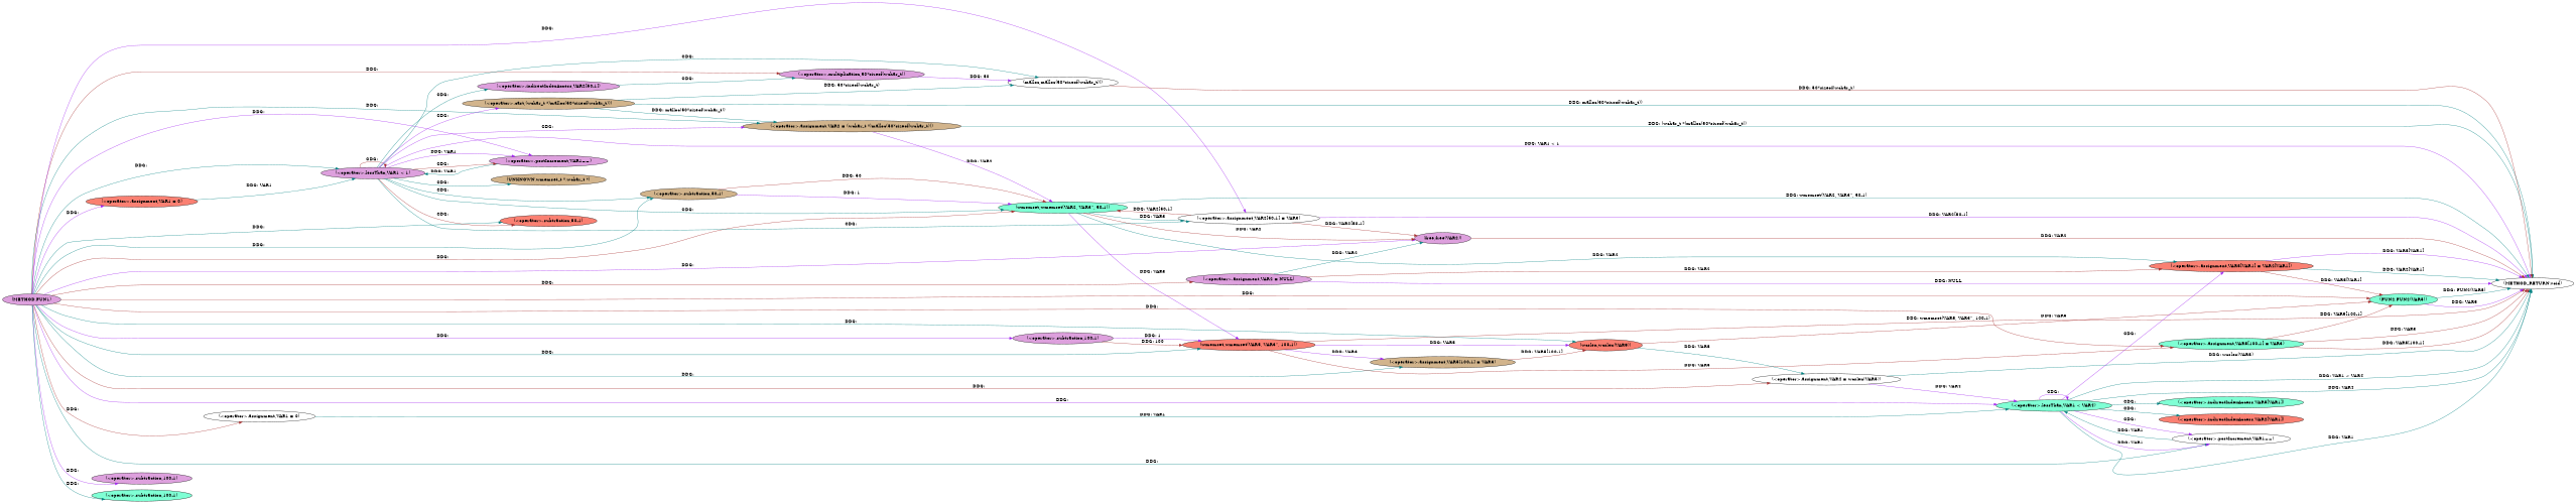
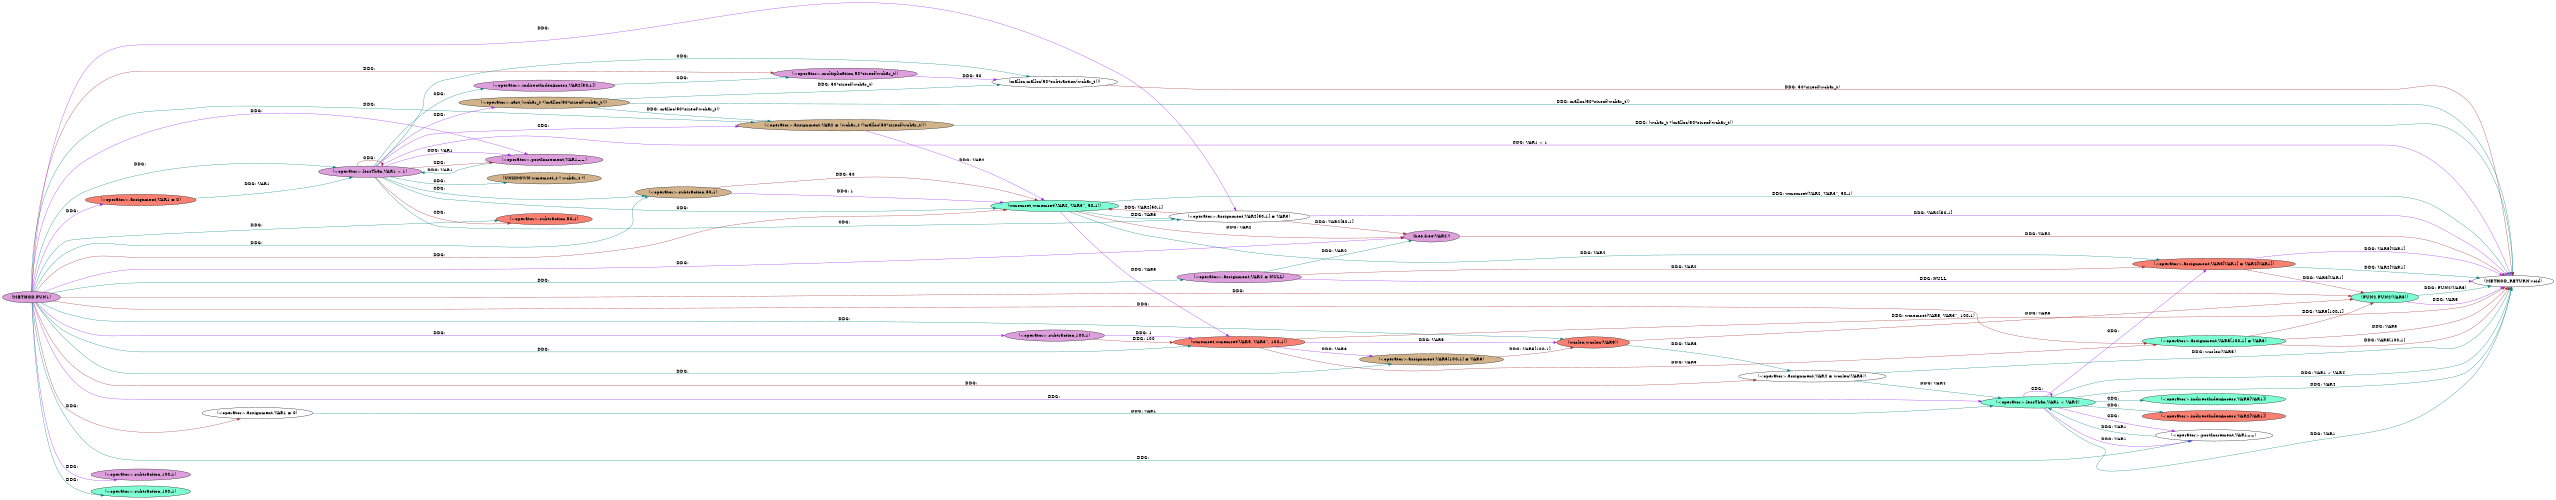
  digraph {
    rankdir=LR
    node [fillcolor=plum style=filled]
    edge [color=teal]
    n1 [label="(METHOD,FUN1)"]
    n2 [label="(<operator>.assignment,VAR2 = NULL)"]
    n3 [fillcolor=salmon label="(<operator>.assignment,VAR1 = 0)"]
    n4 [label="(<operator>.lessThan,VAR1 < 1)"]
    n5 [label="(<operator>.postIncrement,VAR1++)"]
    n6 [fillcolor=tan label="(<operator>.assignment,VAR2 = (wchar_t *)malloc(50*sizeof(wchar_t)))"]
    n7 [label="(<operator>.multiplication,50*sizeof(wchar_t))"]
    n8 [fillcolor=aquamarine label="(wmemset,wmemset(VAR2, VAR3'', 50-1))"]
    n9 [fillcolor=tan label="(<operator>.subtraction,50-1)"]
    n10 [fillcolor=white label="(<operator>.assignment,VAR2[50-1] = VAR3)"]
    n11 [fillcolor=salmon label="(<operator>.subtraction,50-1)"]
    n12 [fillcolor=salmon label="(wmemset,wmemset(VAR5, VAR3'', 100-1))"]
    n13 [label="(<operator>.subtraction,100-1)"]
    n14 [fillcolor=tan label="(<operator>.assignment,VAR5[100-1] = VAR3)"]
    n15 [label="(<operator>.subtraction,100-1)"]
    n16 [fillcolor=white label="(<operator>.assignment,VAR4 = wcslen(VAR5))"]
    n17 [fillcolor=salmon label="(wcslen,wcslen(VAR9))"]
    n18 [fillcolor=white label="(<operator>.assignment,VAR1 = 0)"]
    n19 [fillcolor=aquamarine label="(<operator>.lessThan,VAR1 < VAR4)"]
    n20 [fillcolor=white label="(<operator>.postIncrement,VAR1++)"]
    n21 [fillcolor=aquamarine label="(<operator>.assignment,VAR5[100-1] = VAR3)"]
    n22 [fillcolor=aquamarine label="(<operator>.subtraction,100-1)"]
    n23 [fillcolor=aquamarine label="(FUN2,FUN2(VAR5))"]
    n24 [label="(free,free(VAR2))"]
    n25 [fillcolor=white label="(METHOD_RETURN,void)"]
    n26 [fillcolor=salmon label="(<operator>.assignment,VAR5[VAR1] = VAR2[VAR1])"]
    n27 [fillcolor=tan label="(<operator>.cast,(wchar_t *)malloc(50*sizeof(wchar_t)))"]
-   n28 [fillcolor=white label="(malloc,malloc(50*sizeof(wchar_t)))"]
+   n28 [fillcolor=white label="(malloc,malloc(50*subtraction(wchar_t)))"]
    n29 [fillcolor=tan label="(UNKNOWN,wmemset_t *,wchar_t *)"]
    n30 [label="(<operator>.indirectIndexAccess,VAR2[50-1])"]
    n31 [fillcolor=aquamarine label="(<operator>.indirectIndexAccess,VAR5[VAR1])"]
    n32 [fillcolor=salmon label="(<operator>.indirectIndexAccess,VAR2[VAR1])"]
-   n1 -> n2 [color=brown label="DDG: "]
+   n1 -> n2 [label="DDG: "]
    n1 -> n3 [color=purple label="DDG: "]
    n1 -> n4 [label="DDG: "]
    n1 -> n5 [color=purple label="DDG: "]
    n1 -> n6 [label="DDG: "]
    n1 -> n7 [color=brown label="DDG: "]
    n1 -> n8 [color=brown label="DDG: "]
    n1 -> n9 [label="DDG: "]
    n1 -> n10 [color=purple label="DDG: "]
    n1 -> n11 [label="DDG: "]
    n1 -> n12 [label="DDG: "]
    n1 -> n13 [color=purple label="DDG: "]
    n1 -> n14 [label="DDG: "]
    n1 -> n15 [color=purple label="DDG: "]
    n1 -> n16 [color=brown label="DDG: "]
    n1 -> n17 [label="DDG: "]
    n1 -> n18 [color=brown label="DDG: "]
    n1 -> n19 [color=purple label="DDG: "]
    n1 -> n20 [label="DDG: "]
    n1 -> n21 [color=brown label="DDG: "]
    n1 -> n22 [label="DDG: "]
    n1 -> n23 [color=brown label="DDG: "]
    n1 -> n24 [color=purple label="DDG: "]
    n2 -> n24 [label="DDG: VAR2"]
    n2 -> n25 [color=purple label="DDG: NULL"]
    n2 -> n26 [color=brown label="DDG: VAR2"]
    n3 -> n4 [label="DDG: VAR1"]
    n4 -> n4 [color=brown label="CDG: "]
    n4 -> n5 [color=purple label="DDG: VAR1"]
    n4 -> n5 [color=brown label="CDG: "]
    n4 -> n6 [color=purple label="CDG: "]
    n4 -> n8 [label="CDG: "]
    n4 -> n9 [label="CDG: "]
    n4 -> n10 [label="CDG: "]
    n4 -> n11 [color=brown label="CDG: "]
    n4 -> n25 [color=purple label="DDG: VAR1 < 1"]
    n4 -> n27 [color=purple label="CDG: "]
    n4 -> n28 [label="CDG: "]
    n4 -> n29 [label="CDG: "]
    n4 -> n30 [label="CDG: "]
    n5 -> n4 [label="DDG: VAR1"]
    n6 -> n8 [color=purple label="DDG: VAR2"]
    n6 -> n25 [label="DDG: (wchar_t *)malloc(50*sizeof(wchar_t))"]
    n7 -> n28 [color=purple label="DDG: 50"]
    n8 -> n10 [label="DDG: VAR3"]
    n8 -> n12 [color=purple label="DDG: VAR3"]
    n8 -> n24 [color=brown label="DDG: VAR2"]
    n8 -> n25 [label="DDG: wmemset(VAR2, VAR3'', 50-1)"]
    n8 -> n26 [label="DDG: VAR2"]
    n9 -> n8 [color=brown label="DDG: 50"]
    n9 -> n8 [color=purple label="DDG: 1"]
    n10 -> n8 [color=brown label="DDG: VAR2[50-1]"]
    n10 -> n24 [color=brown label="DDG: VAR2[50-1]"]
    n10 -> n25 [color=purple label="DDG: VAR2[50-1]"]
    n12 -> n14 [color=purple label="DDG: VAR3"]
    n12 -> n17 [color=purple label="DDG: VAR5"]
    n12 -> n21 [color=brown label="DDG: VAR3"]
    n12 -> n25 [color=brown label="DDG: wmemset(VAR5, VAR3'', 100-1)"]
    n13 -> n12 [color=brown label="DDG: 100"]
    n13 -> n12 [color=purple label="DDG: 1"]
    n14 -> n17 [color=brown label="DDG: VAR5[100-1]"]
-   n16 -> n19 [color=purple label="DDG: VAR4"]
+   n16 -> n19 [label="DDG: VAR4"]
    n16 -> n25 [label="DDG: wcslen(VAR5)"]
    n17 -> n16 [label="DDG: VAR5"]
    n17 -> n23 [color=brown label="DDG: VAR5"]
    n18 -> n19 [label="DDG: VAR1"]
    n19 -> n19 [color=purple label="CDG: "]
    n19 -> n20 [color=purple label="DDG: VAR1"]
    n19 -> n20 [color=purple label="CDG: "]
    n19 -> n25 [label="DDG: VAR1 < VAR4"]
    n19 -> n25 [label="DDG: VAR4"]
    n19 -> n25 [label="DDG: VAR1"]
    n19 -> n26 [color=purple label="CDG: "]
    n19 -> n31 [label="CDG: "]
    n19 -> n32 [label="CDG: "]
    n20 -> n19 [label="DDG: VAR1"]
    n21 -> n23 [color=brown label="DDG: VAR5[100-1]"]
    n21 -> n25 [color=brown label="DDG: VAR5[100-1]"]
    n21 -> n25 [color=brown label="DDG: VAR3"]
    n23 -> n25 [color=purple label="DDG: VAR5"]
    n23 -> n25 [label="DDG: FUN2(VAR5)"]
    n24 -> n25 [color=brown label="DDG: VAR2"]
    n26 -> n23 [color=brown label="DDG: VAR5[VAR1]"]
    n26 -> n25 [color=purple label="DDG: VAR5[VAR1]"]
    n26 -> n25 [label="DDG: VAR2[VAR1]"]
    n27 -> n6 [label="DDG: malloc(50*sizeof(wchar_t))"]
    n27 -> n25 [label="DDG: malloc(50*sizeof(wchar_t))"]
    n27 -> n28 [label="DDG: 50*sizeof(wchar_t)"]
    n28 -> n25 [color=brown label="DDG: 50*sizeof(wchar_t)"]
    n30 -> n7 [label="CDG: "]
  }
